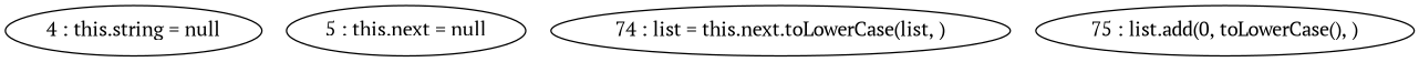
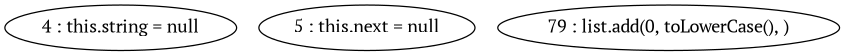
  digraph {
    fontname="PT Serif"
    node [fontname="PT Serif"]
    "4 : this.string = null"
    "5 : this.next = null"
-   "74 : list = this.next.toLowerCase(list, )"
-   "75 : list.add(0, toLowerCase(), )"
+   "75 : list.add(0, toLowerCase(), )" [label="79 : list.add(0, toLowerCase(), )"]
  }
